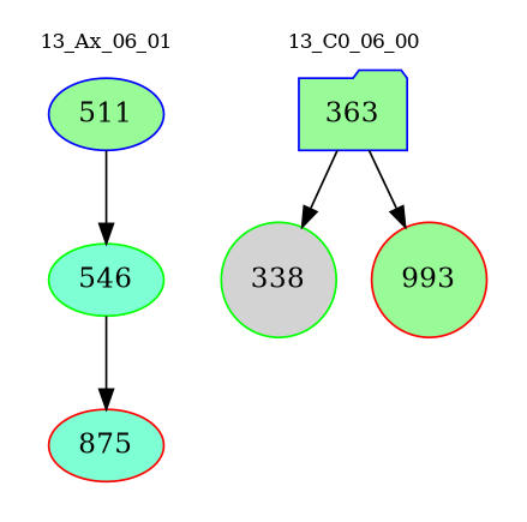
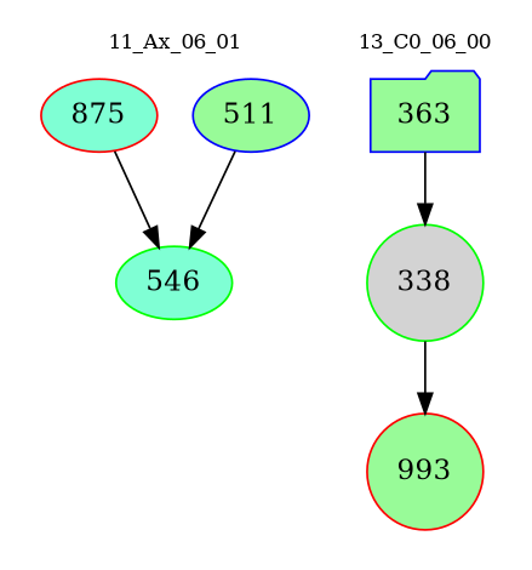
  digraph {
    node [color=green fillcolor=palegreen shape=ellipse style=filled]
    edge [color=black]
    n1 [fillcolor=aquamarine label=546]
    n2 [color=blue label=511]
    n3 [color=red fillcolor=aquamarine label=875]
    n4 [fillcolor=lightgrey label=338 shape=circle]
    n5 [color=blue label=363 shape=folder]
    n6 [color=red label=993 shape=circle]
    subgraph cluster_1 {
      color=white
      fontsize=10
-     label="13_Ax_06_01"
+     label="11_Ax_06_01"
      n1
      n2
      n3
    }
    subgraph cluster_2 {
      color=white
      fontsize=10
      label="13_C0_06_00"
      n4
      n5
      n6
    }
-   n1 -> n3
+   n3 -> n1
    n2 -> n1
-   n5 -> n6
+   n4 -> n6
    n5 -> n4
  }
